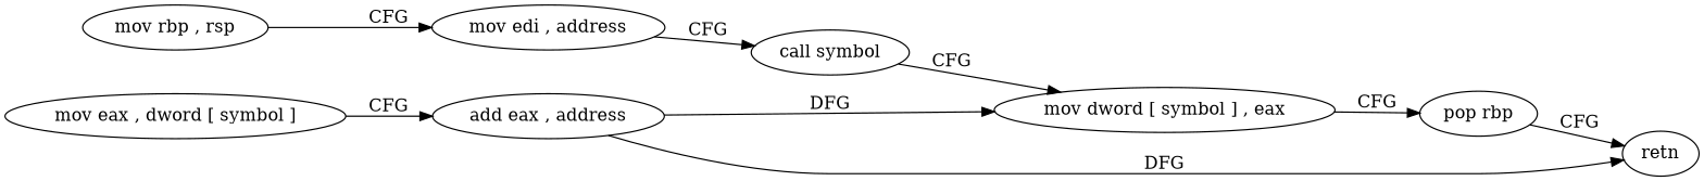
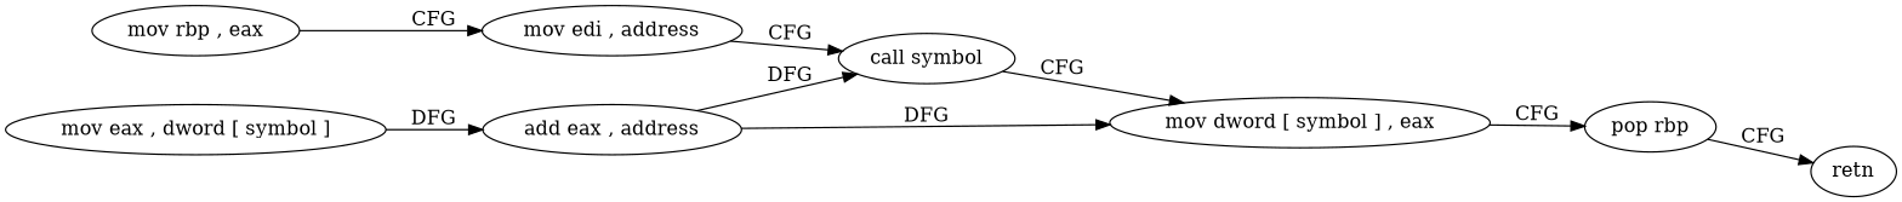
  digraph {
    rankdir=LR
-   n1 [label="mov rbp , rsp"]
+   n1 [label="mov rbp , eax"]
    n2 [label="mov edi , address"]
    n3 [label="call symbol"]
    n4 [label="mov dword [ symbol ] , eax"]
    n5 [label="mov eax , dword [ symbol ]"]
    n6 [label="add eax , address"]
    n7 [label=retn]
    n8 [label="pop rbp"]
    n1 -> n2 [label=CFG]
    n2 -> n3 [label=CFG]
    n3 -> n4 [label=CFG]
    n4 -> n8 [label=CFG]
-   n5 -> n6 [label=CFG]
+   n5 -> n6 [label=DFG]
    n6 -> n4 [label=DFG]
-   n6 -> n7 [label=DFG]
+   n6 -> n3 [label=DFG]
    n8 -> n7 [label=CFG]
  }
